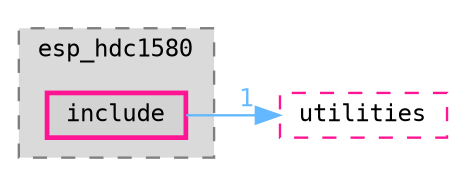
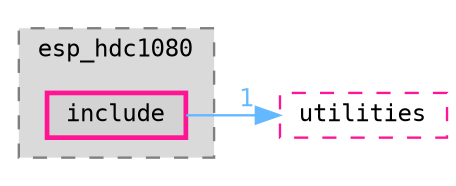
  digraph {
    compound=true
    rankdir=LR
    fontname="DejaVu Sans Mono"
    node [color=deeppink fontname="DejaVu Sans Mono" fontsize=10 shape=box]
    n1 [fillcolor=lightgrey height=0.2 label=include style="filled,bold" width=0.4]
    n2 [fillcolor=white height=0.2 label=utilities style="filled,dashed" width=0.4]
    subgraph cluster_1 {
      bgcolor="#dadada"
      fontsize=10
-     label=esp_hdc1580
+     label=esp_hdc1080
      pencolor=grey50
      style="filled,dashed"
      n1
    }
    n1 -> n2 [color=steelblue1 fontcolor=steelblue1 fontname="DejaVu Sans Mono" fontsize=10 headlabel=1 labeldistance=1.5 labelfontname=Helvetica labelfontsize=10]
  }
